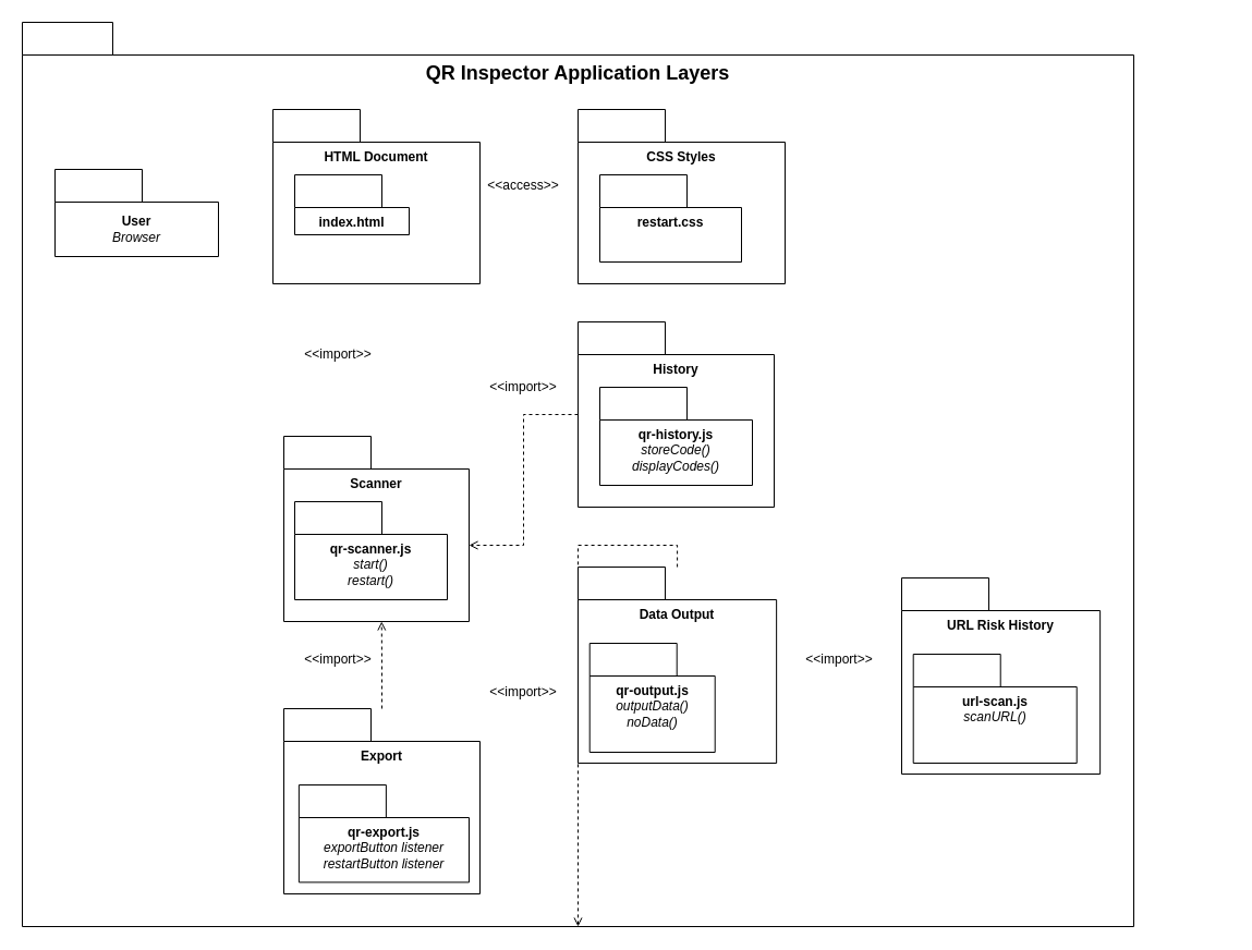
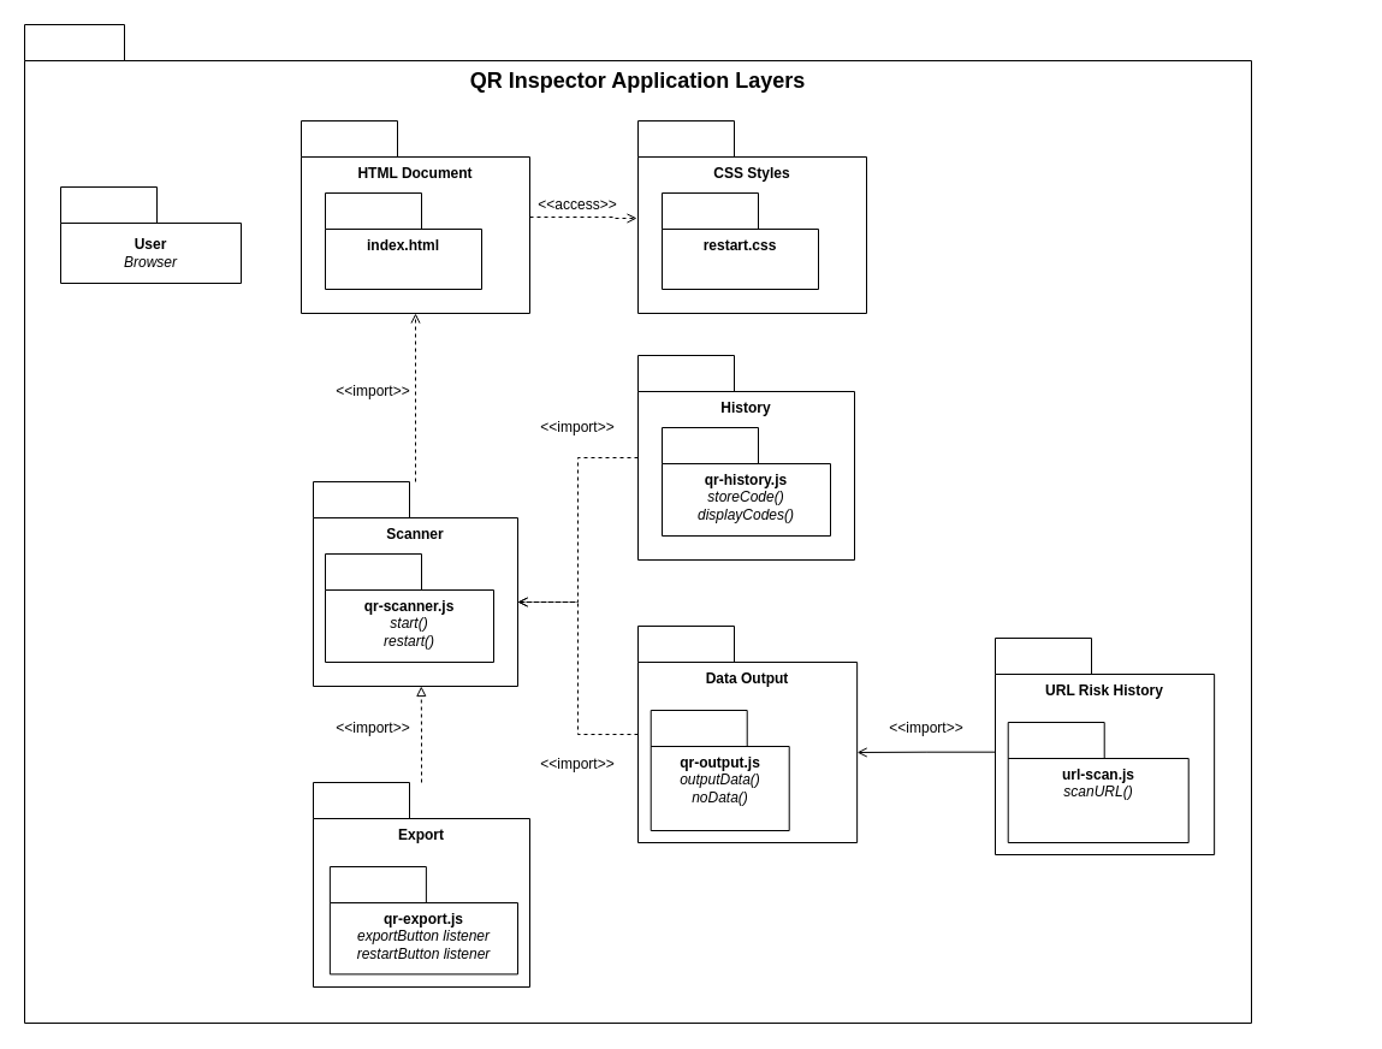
  <mxCell id="0" />
  <mxCell id="1" parent="0" />
  <mxCell id="2" value="QR Inspector Application Layers" style="shape=folder;fontStyle=1;tabWidth=80;tabHeight=30;tabPosition=left;html=1;boundedLbl=1;whiteSpace=wrap;verticalAlign=top;fontSize=18;" vertex="1" parent="1"><mxGeometry x="20" y="20" width="1020" height="830" as="geometry" /></mxCell>
  <mxCell id="3" value="&lt;div&gt;User&lt;/div&gt;&lt;span style=&quot;font-weight: normal;&quot;&gt;&lt;i&gt;Browser&lt;/i&gt;&lt;/span&gt;" style="shape=folder;fontStyle=1;tabWidth=80;tabHeight=30;tabPosition=left;html=1;boundedLbl=1;whiteSpace=wrap;" vertex="1" parent="1"><mxGeometry x="50" y="155" width="150" height="80" as="geometry" /></mxCell>
  <mxCell id="4" value="" style="group" vertex="1" connectable="0" parent="1"><mxGeometry x="530" y="520" width="300" height="240" as="geometry" /></mxCell>
  <mxCell id="5" value="Data Output" style="shape=folder;fontStyle=1;tabWidth=80;tabHeight=30;tabPosition=left;html=1;boundedLbl=1;whiteSpace=wrap;verticalAlign=top;" vertex="1" parent="4"><mxGeometry width="182.143" height="180" as="geometry" /></mxCell>
  <mxCell id="6" value="qr-output.js&lt;br&gt;&lt;span style=&quot;font-weight: normal;&quot;&gt;&lt;i&gt;outputData()&lt;br&gt;noData()&lt;/i&gt;&lt;/span&gt;" style="shape=folder;fontStyle=1;tabWidth=80;tabHeight=30;tabPosition=left;html=1;boundedLbl=1;whiteSpace=wrap;verticalAlign=top;" vertex="1" parent="4"><mxGeometry x="10.714" y="70" width="115" height="100" as="geometry" /></mxCell>
  <mxCell id="7" value="" style="group" vertex="1" connectable="0" parent="1"><mxGeometry x="530" y="100" width="280" height="220" as="geometry" /></mxCell>
  <mxCell id="8" value="" style="group" vertex="1" connectable="0" parent="7"><mxGeometry width="280" height="220" as="geometry" /></mxCell>
  <mxCell id="9" value="CSS Styles" style="shape=folder;fontStyle=1;tabWidth=80;tabHeight=30;tabPosition=left;html=1;boundedLbl=1;whiteSpace=wrap;verticalAlign=top;" vertex="1" parent="8"><mxGeometry width="190" height="160" as="geometry" /></mxCell>
  <mxCell id="10" value="restart.css" style="shape=folder;fontStyle=1;tabWidth=80;tabHeight=30;tabPosition=left;html=1;boundedLbl=1;whiteSpace=wrap;verticalAlign=top;" vertex="1" parent="8"><mxGeometry x="20" y="60" width="130" height="80" as="geometry" /></mxCell>
  <mxCell id="11" value="" style="group" vertex="1" connectable="0" parent="1"><mxGeometry x="250" y="100" width="280" height="220" as="geometry" /></mxCell>
  <mxCell id="12" value="" style="group" vertex="1" connectable="0" parent="11"><mxGeometry width="280" height="220" as="geometry" /></mxCell>
  <mxCell id="13" value="HTML Document" style="shape=folder;fontStyle=1;tabWidth=80;tabHeight=30;tabPosition=left;html=1;boundedLbl=1;whiteSpace=wrap;verticalAlign=top;" vertex="1" parent="12"><mxGeometry width="190" height="160" as="geometry" /></mxCell>
- <mxCell id="14" value="index.html" style="shape=folder;fontStyle=1;tabWidth=80;tabHeight=30;tabPosition=left;html=1;boundedLbl=1;whiteSpace=wrap;verticalAlign=top;" vertex="1" parent="12"><mxGeometry x="20" y="60" width="105" height="55" as="geometry" /></mxCell>
+ <mxCell id="14" value="index.html" style="shape=folder;fontStyle=1;tabWidth=80;tabHeight=30;tabPosition=left;html=1;boundedLbl=1;whiteSpace=wrap;verticalAlign=top;" vertex="1" parent="12"><mxGeometry x="20" y="60" width="130" height="80" as="geometry" /></mxCell>
  <mxCell id="15" value="" style="group" vertex="1" connectable="0" parent="1"><mxGeometry x="260" y="400" width="170" height="170" as="geometry" /></mxCell>
  <mxCell id="16" value="Scanner" style="shape=folder;fontStyle=1;tabWidth=80;tabHeight=30;tabPosition=left;html=1;boundedLbl=1;whiteSpace=wrap;verticalAlign=top;" vertex="1" parent="15"><mxGeometry width="170" height="170" as="geometry" /></mxCell>
  <mxCell id="17" value="qr-scanner.js&lt;br&gt;&lt;span style=&quot;font-weight: normal;&quot;&gt;&lt;i&gt;start()&lt;br&gt;restart()&lt;/i&gt;&lt;/span&gt;" style="shape=folder;fontStyle=1;tabWidth=80;tabHeight=30;tabPosition=left;html=1;boundedLbl=1;whiteSpace=wrap;verticalAlign=top;" vertex="1" parent="15"><mxGeometry x="10" y="60" width="140" height="90" as="geometry" /></mxCell>
+ <mxCell id="18" style="edgeStyle=orthogonalEdgeStyle;rounded=0;orthogonalLoop=1;jettySize=auto;html=1;entryX=-0.005;entryY=0.506;entryDx=0;entryDy=0;entryPerimeter=0;dashed=1;endArrow=open;endFill=0;" edge="1" parent="1" source="13" target="9"><mxGeometry relative="1" as="geometry"><Array as="points"><mxPoint x="509" y="180" /></Array></mxGeometry></mxCell>
  <mxCell id="19" value="&amp;lt;&amp;lt;access&amp;gt;&amp;gt;" style="text;html=1;align=center;verticalAlign=middle;whiteSpace=wrap;rounded=0;" vertex="1" parent="1"><mxGeometry x="450" y="155" width="60" height="30" as="geometry" /></mxCell>
+ <mxCell id="20" style="edgeStyle=orthogonalEdgeStyle;rounded=0;orthogonalLoop=1;jettySize=auto;html=1;entryX=0.5;entryY=1;entryDx=0;entryDy=0;entryPerimeter=0;dashed=1;endArrow=open;endFill=0;" edge="1" parent="1" source="16" target="13"><mxGeometry relative="1" as="geometry" /></mxCell>
  <mxCell id="21" value="&amp;lt;&amp;lt;import&amp;gt;&amp;gt;" style="text;html=1;align=center;verticalAlign=middle;whiteSpace=wrap;rounded=0;" vertex="1" parent="1"><mxGeometry x="280" y="310" width="60" height="30" as="geometry" /></mxCell>
  <mxCell id="22" value="" style="group" vertex="1" connectable="0" parent="1"><mxGeometry x="530" y="295" width="180" height="170" as="geometry" /></mxCell>
  <mxCell id="23" value="History" style="shape=folder;fontStyle=1;tabWidth=80;tabHeight=30;tabPosition=left;html=1;boundedLbl=1;whiteSpace=wrap;verticalAlign=top;" vertex="1" parent="22"><mxGeometry width="180" height="170" as="geometry" /></mxCell>
  <mxCell id="24" value="qr-history.js&lt;br&gt;&lt;div&gt;&lt;span style=&quot;font-weight: normal;&quot;&gt;&lt;i&gt;storeCode()&lt;/i&gt;&lt;/span&gt;&lt;/div&gt;&lt;div&gt;&lt;span style=&quot;font-weight: normal;&quot;&gt;&lt;i&gt;displayCodes()&lt;br&gt;&lt;/i&gt;&lt;/span&gt;&lt;/div&gt;" style="shape=folder;fontStyle=1;tabWidth=80;tabHeight=30;tabPosition=left;html=1;boundedLbl=1;whiteSpace=wrap;verticalAlign=top;" vertex="1" parent="22"><mxGeometry x="20" y="60" width="140" height="90" as="geometry" /></mxCell>
  <mxCell id="25" style="edgeStyle=orthogonalEdgeStyle;rounded=0;orthogonalLoop=1;jettySize=auto;html=1;entryX=0;entryY=0;entryDx=170;entryDy=100;entryPerimeter=0;dashed=1;strokeColor=default;align=center;verticalAlign=middle;fontFamily=Helvetica;fontSize=11;fontColor=default;labelBackgroundColor=default;endArrow=open;endFill=0;" edge="1" parent="1" source="23" target="16"><mxGeometry relative="1" as="geometry" /></mxCell>
- <mxCell id="26" style="edgeStyle=orthogonalEdgeStyle;rounded=0;orthogonalLoop=1;jettySize=auto;html=1;dashed=1;strokeColor=default;align=center;verticalAlign=middle;fontFamily=Helvetica;fontSize=11;fontColor=default;labelBackgroundColor=default;endArrow=open;endFill=0;" edge="1" parent="1" source="5" target="2"><mxGeometry relative="1" as="geometry" /></mxCell>
+ <mxCell id="26" style="edgeStyle=orthogonalEdgeStyle;rounded=0;orthogonalLoop=1;jettySize=auto;html=1;entryX=0;entryY=0;entryDx=170;entryDy=100;entryPerimeter=0;dashed=1;strokeColor=default;align=center;verticalAlign=middle;fontFamily=Helvetica;fontSize=11;fontColor=default;labelBackgroundColor=default;endArrow=open;endFill=0;" edge="1" parent="1" source="5" target="16"><mxGeometry relative="1" as="geometry" /></mxCell>
  <mxCell id="27" value="&amp;lt;&amp;lt;import&amp;gt;&amp;gt;" style="text;html=1;align=center;verticalAlign=middle;whiteSpace=wrap;rounded=0;" vertex="1" parent="1"><mxGeometry x="450" y="340" width="60" height="30" as="geometry" /></mxCell>
  <mxCell id="28" value="&amp;lt;&amp;lt;import&amp;gt;&amp;gt;" style="text;html=1;align=center;verticalAlign=middle;whiteSpace=wrap;rounded=0;" vertex="1" parent="1"><mxGeometry x="450" y="620" width="60" height="30" as="geometry" /></mxCell>
  <mxCell id="29" value="" style="group" vertex="1" connectable="0" parent="1"><mxGeometry x="827" y="530" width="300" height="240" as="geometry" /></mxCell>
  <mxCell id="30" value="URL Risk History" style="shape=folder;fontStyle=1;tabWidth=80;tabHeight=30;tabPosition=left;html=1;boundedLbl=1;whiteSpace=wrap;verticalAlign=top;" vertex="1" parent="29"><mxGeometry width="182.143" height="180" as="geometry" /></mxCell>
  <mxCell id="31" value="url-scan.js&lt;br&gt;&lt;span style=&quot;font-weight: normal;&quot;&gt;&lt;i&gt;scanURL()&lt;/i&gt;&lt;/span&gt;" style="shape=folder;fontStyle=1;tabWidth=80;tabHeight=30;tabPosition=left;html=1;boundedLbl=1;whiteSpace=wrap;verticalAlign=top;" vertex="1" parent="29"><mxGeometry x="10.714" y="70" width="150" height="100" as="geometry" /></mxCell>
+ <mxCell id="32" value="" style="endArrow=open;html=1;rounded=0;strokeColor=default;align=center;verticalAlign=middle;fontFamily=Helvetica;fontSize=11;fontColor=default;labelBackgroundColor=default;edgeStyle=orthogonalEdgeStyle;entryX=0;entryY=0;entryDx=182.143;entryDy=105;entryPerimeter=0;exitX=0.002;exitY=0.526;exitDx=0;exitDy=0;exitPerimeter=0;endFill=0;" edge="1" parent="1" source="30" target="5"><mxGeometry width="50" height="50" relative="1" as="geometry"><mxPoint x="740" y="660" as="sourcePoint" /><mxPoint x="790" y="610" as="targetPoint" /></mxGeometry></mxCell>
  <mxCell id="33" value="&amp;lt;&amp;lt;import&amp;gt;&amp;gt;" style="text;html=1;align=center;verticalAlign=middle;whiteSpace=wrap;rounded=0;" vertex="1" parent="1"><mxGeometry x="740" y="590" width="60" height="30" as="geometry" /></mxCell>
  <mxCell id="34" value="" style="group" vertex="1" connectable="0" parent="1"><mxGeometry x="260" y="650" width="180" height="170" as="geometry" /></mxCell>
  <mxCell id="35" value="Export" style="shape=folder;fontStyle=1;tabWidth=80;tabHeight=30;tabPosition=left;html=1;boundedLbl=1;whiteSpace=wrap;verticalAlign=top;" vertex="1" parent="34"><mxGeometry width="180" height="170" as="geometry" /></mxCell>
  <mxCell id="36" value="" style="group" vertex="1" connectable="0" parent="34"><mxGeometry x="4" y="21.25" width="166" height="138.125" as="geometry" /></mxCell>
  <mxCell id="37" value="qr-export.js&lt;br&gt;&lt;span style=&quot;font-weight: normal;&quot;&gt;&lt;i&gt;exportButton listener&lt;br&gt;restartButton listener&lt;/i&gt;&lt;/span&gt;" style="shape=folder;fontStyle=1;tabWidth=80;tabHeight=30;tabPosition=left;html=1;boundedLbl=1;whiteSpace=wrap;verticalAlign=top;" vertex="1" parent="36"><mxGeometry x="9.88" y="48.748" width="156.12" height="89.377" as="geometry" /></mxCell>
- <mxCell id="38" style="edgeStyle=orthogonalEdgeStyle;rounded=0;orthogonalLoop=1;jettySize=auto;html=1;entryX=0.528;entryY=1;entryDx=0;entryDy=0;entryPerimeter=0;dashed=1;strokeColor=default;align=center;verticalAlign=middle;fontFamily=Helvetica;fontSize=11;fontColor=default;labelBackgroundColor=default;endArrow=open;endFill=0;" edge="1" parent="1" source="35" target="16"><mxGeometry relative="1" as="geometry" /></mxCell>
+ <mxCell id="38" style="edgeStyle=orthogonalEdgeStyle;rounded=0;orthogonalLoop=1;jettySize=auto;html=1;entryX=0.528;entryY=1;entryDx=0;entryDy=0;entryPerimeter=0;dashed=1;strokeColor=default;align=center;verticalAlign=middle;fontFamily=Helvetica;fontSize=11;fontColor=default;labelBackgroundColor=default;endArrow=block;endFill=0;" edge="1" parent="1" source="35" target="16"><mxGeometry relative="1" as="geometry" /></mxCell>
  <mxCell id="39" value="&amp;lt;&amp;lt;import&amp;gt;&amp;gt;" style="text;html=1;align=center;verticalAlign=middle;whiteSpace=wrap;rounded=0;" vertex="1" parent="1"><mxGeometry x="280" y="590" width="60" height="30" as="geometry" /></mxCell>
